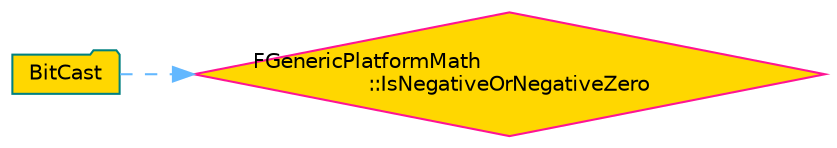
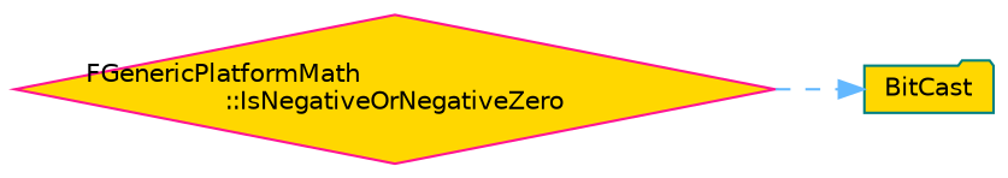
  digraph {
    rankdir=LR
    node [fillcolor=gold fontname=Helvetica fontsize=10 style=filled]
    n1 [color=deeppink fontcolor=black height=0.2 label="FGenericPlatformMath\l::IsNegativeOrNegativeZero" shape=diamond width=0.4]
    n2 [color=teal height=0.2 label=BitCast shape=folder width=0.4]
-   n2 -> n1 [color=steelblue1 fontname=Helvetica fontsize=10 labelfontname=Helvetica labelfontsize=10 style=dashed]
+   n1 -> n2 [color=steelblue1 fontname=Helvetica fontsize=10 labelfontname=Helvetica labelfontsize=10 style=dashed]
  }
